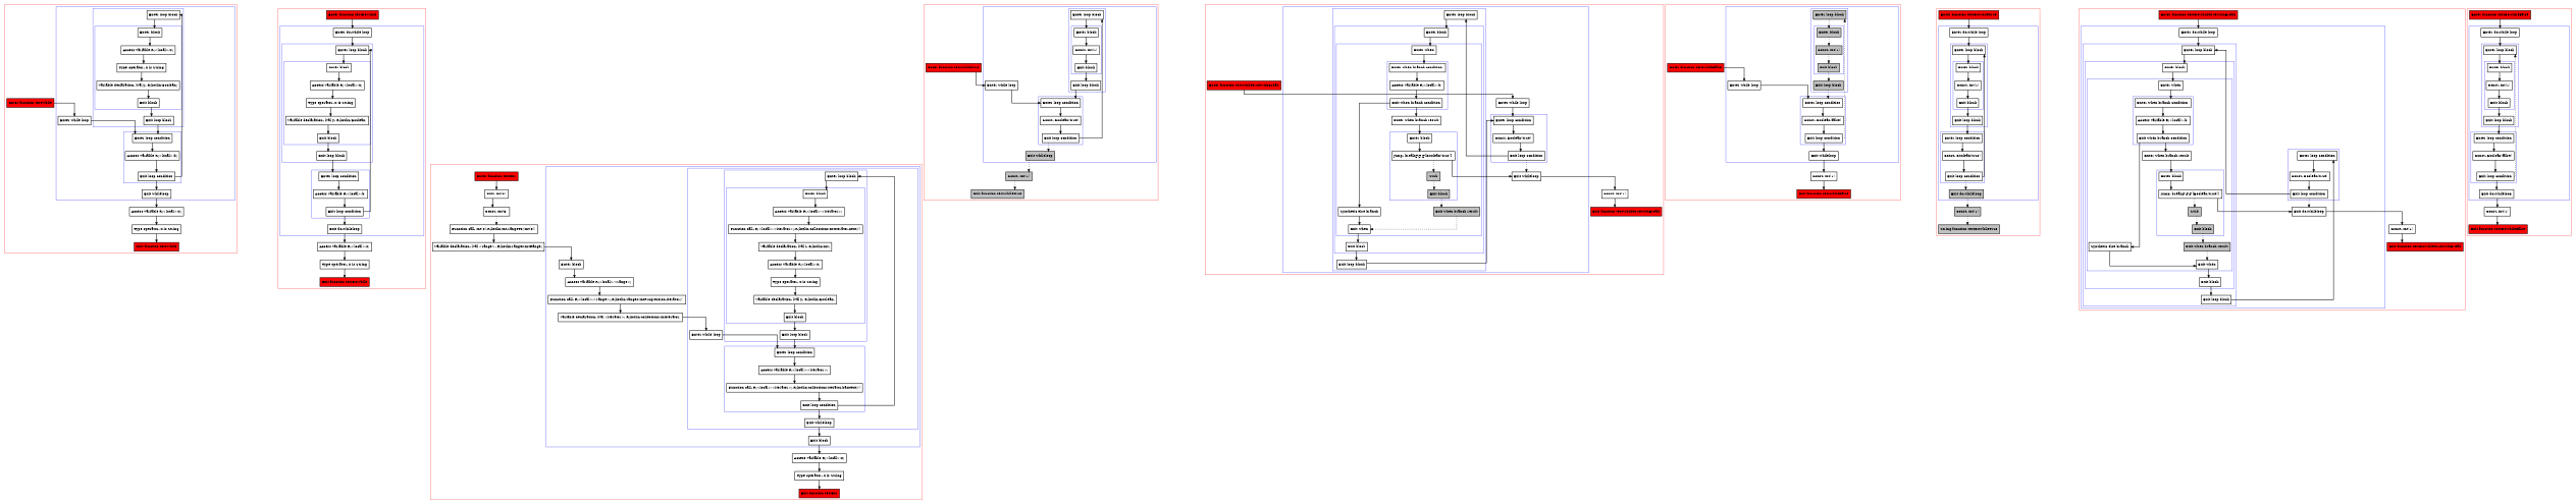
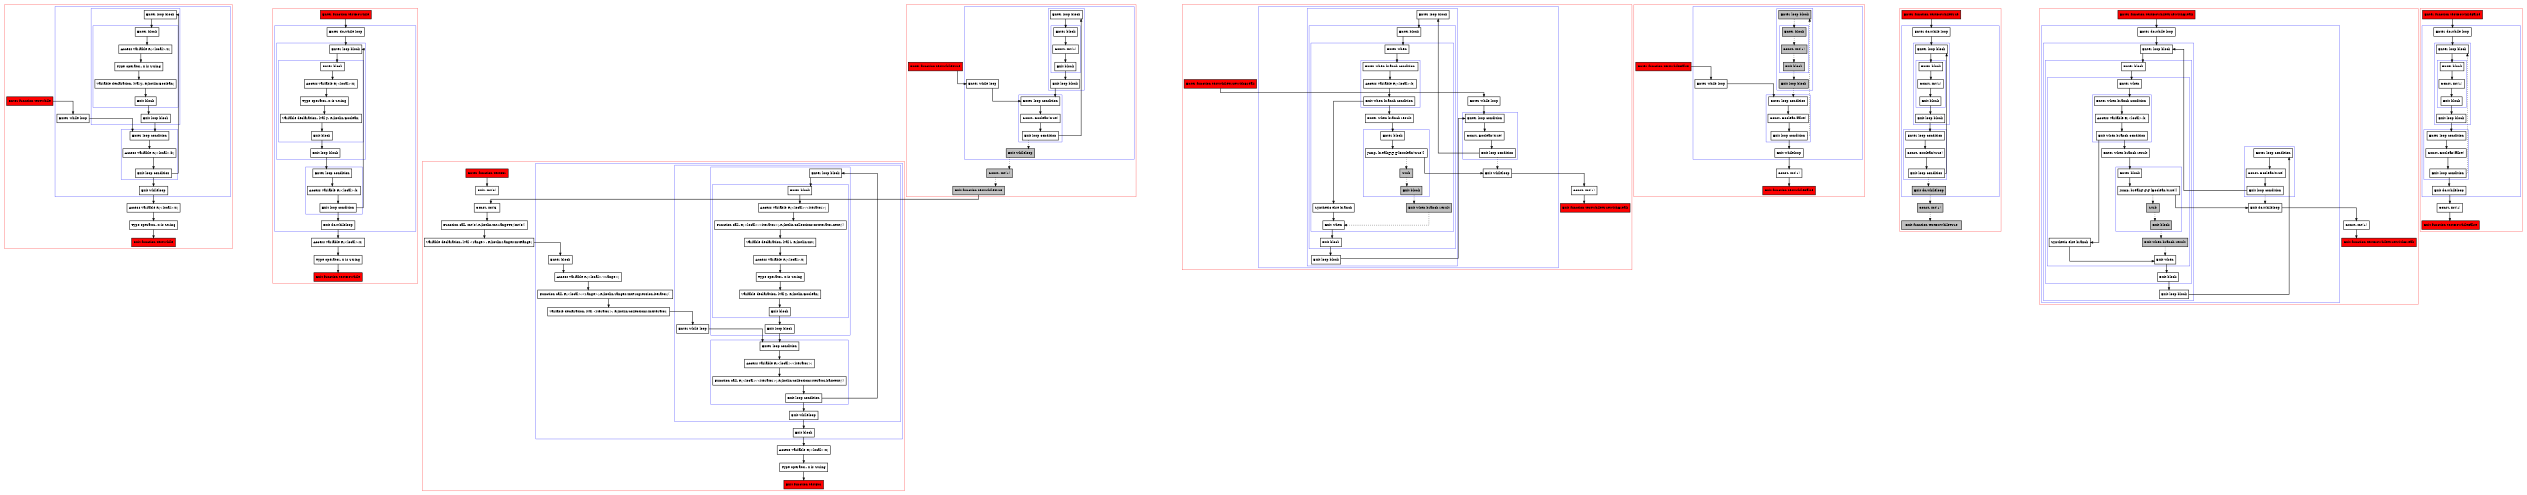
  digraph {
    nodesep=3
    splines=ortho
    node [penwidth=2 shape=box]
    edge [penwidth=2]
    n1 [label="Enter loop condition"]
    n2 [label="Access variable R|<local>/b|"]
    n3 [label="Exit loop condition"]
    n4 [label="Enter block"]
    n5 [label="Access variable R|<local>/x|"]
    n6 [label="Type operator: x is String"]
    n7 [label="Variable declaration: lval y: R|kotlin/Boolean|"]
    n8 [label="Exit block"]
    n9 [label="Enter loop block"]
    n10 [label="Exit loop block"]
    n11 [label="Enter while loop"]
    n12 [label="Exit whileloop"]
    n13 [fillcolor=red label="Enter function testWhile" style=filled]
    n14 [label="Access variable R|<local>/x|"]
    n15 [label="Type operator: x is String"]
    n16 [fillcolor=red label="Exit function testWhile" style=filled]
    n17 [label="Enter block"]
    n18 [label="Access variable R|<local>/x|"]
    n19 [label="Type operator: x is String"]
    n20 [label="Variable declaration: lval y: R|kotlin/Boolean|"]
    n21 [label="Exit block"]
    n22 [label="Enter loop block"]
    n23 [label="Exit loop block"]
    n24 [label="Enter loop condition"]
    n25 [label="Access variable R|<local>/b|"]
    n26 [label="Exit loop condition"]
    n27 [label="Enter do-while loop"]
    n28 [label="Exit do-whileloop"]
    n29 [fillcolor=red label="Enter function testDoWhile" style=filled]
    n30 [label="Access variable R|<local>/x|"]
    n31 [label="Type operator: x is String"]
    n32 [fillcolor=red label="Exit function testDoWhile" style=filled]
    n33 [label="Enter loop condition"]
    n34 [label="Access variable R|<local>/<iterator>|"]
    n35 [label="Function call: R|<local>/<iterator>|.R|kotlin/collections/Iterator.hasNext|()"]
    n36 [label="Exit loop condition"]
    n37 [label="Enter block"]
    n38 [label="Access variable R|<local>/<iterator>|"]
    n39 [label="Function call: R|<local>/<iterator>|.R|kotlin/collections/IntIterator.next|()"]
    n40 [label="Variable declaration: lval i: R|kotlin/Int|"]
    n41 [label="Access variable R|<local>/x|"]
    n42 [label="Type operator: x is String"]
    n43 [label="Variable declaration: lval y: R|kotlin/Boolean|"]
    n44 [label="Exit block"]
    n45 [label="Enter loop block"]
    n46 [label="Exit loop block"]
    n47 [label="Enter while loop"]
    n48 [label="Exit whileloop"]
    n49 [label="Enter block"]
    n50 [label="Access variable R|<local>/<range>|"]
    n51 [label="Function call: R|<local>/<range>|.R|kotlin/ranges/IntProgression.iterator|()"]
    n52 [label="Variable declaration: lval <iterator>: R|kotlin/collections/IntIterator|"]
    n53 [label="Exit block"]
    n54 [fillcolor=red label="Enter function testFor" style=filled]
    n55 [label="Exit: Int(0)"]
    n56 [label="Const: Int(5)"]
    n57 [label="Function call: Int(0).R|kotlin/Int.rangeTo|(Int(5))"]
    n58 [label="Variable declaration: lval <range>: R|kotlin/ranges/IntRange|"]
    n59 [label="Access variable R|<local>/x|"]
    n60 [label="Type operator: x is String"]
    n61 [fillcolor=red label="Exit function testFor" style=filled]
    n62 [label="Enter loop condition"]
    n63 [label="Const: Boolean(true)"]
    n64 [label="Exit loop condition"]
    n65 [label="Enter block"]
    n66 [label="Const: Int(1)"]
    n67 [label="Exit block"]
    n68 [label="Enter loop block"]
    n69 [label="Exit loop block"]
    n70 [label="Enter while loop"]
    n71 [fillcolor=gray label="Exit whileloop" style=filled]
    n72 [fillcolor=red label="Enter function testWhileTrue" style=filled]
    n73 [fillcolor=gray label="Const: Int(1)" style=filled]
    n74 [fillcolor=gray label="Exit function testWhileTrue" style=filled]
    n75 [label="Enter loop condition"]
    n76 [label="Const: Boolean(true)"]
    n77 [label="Exit loop condition"]
    n78 [label="Enter when branch condition "]
    n79 [label="Access variable R|<local>/b|"]
    n80 [label="Exit when branch condition"]
    n81 [label="Enter block"]
    n82 [label="Jump: break@@@[Boolean(true)] "]
    n83 [fillcolor=gray label=Stub style=filled]
    n84 [fillcolor=gray label="Exit block" style=filled]
    n85 [label="Enter when"]
    n86 [label="Synthetic else branch"]
    n87 [label="Enter when branch result"]
    n88 [fillcolor=gray label="Exit when branch result" style=filled]
    n89 [label="Exit when"]
    n90 [label="Enter block"]
    n91 [label="Exit block"]
    n92 [label="Enter loop block"]
    n93 [label="Exit loop block"]
    n94 [label="Enter while loop"]
    n95 [label="Exit whileloop"]
    n96 [fillcolor=red label="Enter function testWhileTrueWithBreak" style=filled]
    n97 [label="Const: Int(1)"]
    n98 [fillcolor=red label="Exit function testWhileTrueWithBreak" style=filled]
    n99 [label="Enter loop condition"]
    n100 [label="Const: Boolean(false)"]
    n101 [label="Exit loop condition"]
    n102 [fillcolor=gray label="Enter block" style=filled]
    n103 [fillcolor=gray label="Const: Int(1)" style=filled]
    n104 [fillcolor=gray label="Exit block" style=filled]
    n105 [fillcolor=gray label="Enter loop block" style=filled]
    n106 [fillcolor=gray label="Exit loop block" style=filled]
    n107 [label="Enter while loop"]
    n108 [label="Exit whileloop"]
    n109 [fillcolor=red label="Enter function testWhileFalse" style=filled]
    n110 [label="Const: Int(1)"]
    n111 [fillcolor=red label="Exit function testWhileFalse" style=filled]
    n112 [label="Enter block"]
    n113 [label="Const: Int(1)"]
    n114 [label="Exit block"]
    n115 [label="Enter loop block"]
    n116 [label="Exit loop block"]
    n117 [label="Enter loop condition"]
    n118 [label="Const: Boolean(true)"]
    n119 [label="Exit loop condition"]
    n120 [label="Enter do-while loop"]
    n121 [fillcolor=gray label="Exit do-whileloop" style=filled]
    n122 [fillcolor=red label="Enter function testDoWhileTrue" style=filled]
    n123 [fillcolor=gray label="Const: Int(1)" style=filled]
-   n124 [fillcolor=gray label="String function testDoWhileTrue" style=filled]
+   n124 [fillcolor=gray label="Exit function testDoWhileTrue" style=filled]
    n125 [label="Enter when branch condition "]
    n126 [label="Access variable R|<local>/b|"]
    n127 [label="Exit when branch condition"]
    n128 [label="Enter block"]
    n129 [label="Jump: break@@@[Boolean(true)] "]
    n130 [fillcolor=gray label=Stub style=filled]
    n131 [fillcolor=gray label="Exit block" style=filled]
    n132 [label="Enter when"]
    n133 [label="Synthetic else branch"]
    n134 [label="Enter when branch result"]
    n135 [fillcolor=gray label="Exit when branch result" style=filled]
    n136 [label="Exit when"]
    n137 [label="Enter block"]
    n138 [label="Exit block"]
    n139 [label="Enter loop block"]
    n140 [label="Exit loop block"]
    n141 [label="Enter loop condition"]
    n142 [label="Const: Boolean(true)"]
    n143 [label="Exit loop condition"]
    n144 [label="Enter do-while loop"]
    n145 [label="Exit do-whileloop"]
    n146 [fillcolor=red label="Enter function testDoWhileTrueWithBreak" style=filled]
    n147 [label="Const: Int(1)"]
    n148 [fillcolor=red label="Exit function testDoWhileTrueWithBreak" style=filled]
    n149 [label="Enter block"]
    n150 [label="Const: Int(1)"]
    n151 [label="Exit block"]
    n152 [label="Enter loop block"]
    n153 [label="Exit loop block"]
    n154 [label="Enter loop condition"]
    n155 [label="Const: Boolean(false)"]
    n156 [label="Exit loop condition"]
    n157 [label="Enter do-while loop"]
    n158 [label="Exit do-whileloop"]
    n159 [fillcolor=red label="Enter function testDoWhileFalse" style=filled]
    n160 [label="Const: Int(1)"]
    n161 [fillcolor=red label="Exit function testDoWhileFalse" style=filled]
    subgraph cluster_1 {
      color=red
      n13
      n14
      n15
      n16
      subgraph cluster_2 {
        color=blue
        n11
        n12
        subgraph cluster_3 {
          color=blue
          n1
          n2
          n3
        }
        subgraph cluster_4 {
          color=blue
          n9
          n10
          subgraph cluster_5 {
            color=blue
            n4
            n5
            n6
            n7
            n8
          }
        }
      }
    }
    subgraph cluster_6 {
      color=red
      n29
      n30
      n31
      n32
      subgraph cluster_7 {
        color=blue
        n27
        n28
        subgraph cluster_8 {
          color=blue
          n22
          n23
          subgraph cluster_9 {
            color=blue
            n17
            n18
            n19
            n20
            n21
          }
        }
        subgraph cluster_10 {
          color=blue
          n24
          n25
          n26
        }
      }
    }
    subgraph cluster_11 {
      color=red
      n54
      n55
      n56
      n57
      n58
      n59
      n60
      n61
      subgraph cluster_12 {
        color=blue
        n49
        n50
        n51
        n52
        n53
        subgraph cluster_13 {
          color=blue
          n47
          n48
          subgraph cluster_14 {
            color=blue
            n33
            n34
            n35
            n36
          }
          subgraph cluster_15 {
            color=blue
            n45
            n46
            subgraph cluster_16 {
              color=blue
              n37
              n38
              n39
              n40
              n41
              n42
              n43
              n44
            }
          }
        }
      }
    }
    subgraph cluster_17 {
      color=red
      n72
      n73
      n74
      subgraph cluster_18 {
        color=blue
        n70
        n71
        subgraph cluster_19 {
          color=blue
          n62
          n63
          n64
        }
        subgraph cluster_20 {
          color=blue
          n68
          n69
          subgraph cluster_21 {
            color=blue
            n65
            n66
            n67
          }
        }
      }
    }
    subgraph cluster_22 {
      color=red
      n96
      n97
      n98
      subgraph cluster_23 {
        color=blue
        n94
        n95
        subgraph cluster_24 {
          color=blue
          n75
          n76
          n77
        }
        subgraph cluster_25 {
          color=blue
          n92
          n93
          subgraph cluster_26 {
            color=blue
            n90
            n91
            subgraph cluster_27 {
              color=blue
              n85
              n86
              n87
              n88
              n89
              subgraph cluster_28 {
                color=blue
                n78
                n79
                n80
              }
              subgraph cluster_29 {
                color=blue
                n81
                n82
                n83
                n84
              }
            }
          }
        }
      }
    }
    subgraph cluster_30 {
      color=red
      n109
      n110
      n111
      subgraph cluster_31 {
        color=blue
        n107
        n108
        subgraph cluster_32 {
          color=blue
          n99
          n100
          n101
        }
        subgraph cluster_33 {
          color=blue
          n105
          n106
          subgraph cluster_34 {
            color=blue
            n102
            n103
            n104
          }
        }
      }
    }
    subgraph cluster_35 {
      color=red
      n122
      n123
      n124
      subgraph cluster_36 {
        color=blue
        n120
        n121
        subgraph cluster_37 {
          color=blue
          n115
          n116
          subgraph cluster_38 {
            color=blue
            n112
            n113
            n114
          }
        }
        subgraph cluster_39 {
          color=blue
          n117
          n118
          n119
        }
      }
    }
    subgraph cluster_40 {
      color=red
      n146
      n147
      n148
      subgraph cluster_41 {
        color=blue
        n144
        n145
        subgraph cluster_42 {
          color=blue
          n139
          n140
          subgraph cluster_43 {
            color=blue
            n137
            n138
            subgraph cluster_44 {
              color=blue
              n132
              n133
              n134
              n135
              n136
              subgraph cluster_45 {
                color=blue
                n125
                n126
                n127
              }
              subgraph cluster_46 {
                color=blue
                n128
                n129
                n130
                n131
              }
            }
          }
        }
        subgraph cluster_47 {
          color=blue
          n141
          n142
          n143
        }
      }
    }
    subgraph cluster_48 {
      color=red
      n159
      n160
      n161
      subgraph cluster_49 {
        color=blue
        n157
        n158
        subgraph cluster_50 {
          color=blue
          n152
          n153
          subgraph cluster_51 {
            color=blue
            n149
            n150
            n151
          }
        }
        subgraph cluster_52 {
          color=blue
          n154
          n155
          n156
        }
      }
    }
    n1 -> n2
    n2 -> n3
    n3 -> n9
    n3 -> n12
    n4 -> n5
    n5 -> n6
    n6 -> n7
    n7 -> n8
    n8 -> n10
    n9 -> n4
    n10 -> n1
    n11 -> n1
    n12 -> n14
    n13 -> n11
    n14 -> n15
    n15 -> n16
    n17 -> n18
    n18 -> n19
    n19 -> n20
    n20 -> n21
    n21 -> n23
    n22 -> n17
    n23 -> n24
    n24 -> n25
    n25 -> n26
    n26 -> n22
    n26 -> n28
    n27 -> n22
    n28 -> n30
    n29 -> n27
    n30 -> n31
    n31 -> n32
    n33 -> n34
    n34 -> n35
    n35 -> n36
    n36 -> n45
    n36 -> n48
    n37 -> n38
    n38 -> n39
    n39 -> n40
    n40 -> n41
    n41 -> n42
    n42 -> n43
    n43 -> n44
    n44 -> n46
    n45 -> n37
    n46 -> n33
    n47 -> n33
    n48 -> n53
    n49 -> n50
    n50 -> n51
    n51 -> n52
    n52 -> n47
    n53 -> n59
    n54 -> n55
-   n55 -> n56
-   n56 -> n57 [style=dotted]
+   n74 -> n56
+   n56 -> n57
    n57 -> n58
    n58 -> n49
    n59 -> n60
    n60 -> n61
    n62 -> n63
    n63 -> n64
    n64 -> n68
    n64 -> n71 [style=dotted]
    n65 -> n66
    n66 -> n67
    n67 -> n69
    n68 -> n65
    n69 -> n62
    n70 -> n62
    n71 -> n73 [style=dotted]
    n72 -> n70
    n73 -> n74 [style=dotted]
    n75 -> n76
    n76 -> n77
    n77 -> n92
    n77 -> n95 [style=dotted]
    n78 -> n79
    n79 -> n80
    n80 -> n86
    n80 -> n87
    n81 -> n82
    n82 -> n83 [style=dotted]
    n82 -> n95
    n83 -> n84 [style=dotted]
    n84 -> n88 [style=dotted]
    n85 -> n78
    n86 -> n89
    n87 -> n81
    n88 -> n89 [style=dotted]
    n89 -> n91
    n90 -> n85
    n91 -> n93
    n92 -> n90
    n93 -> n75
    n94 -> n75
    n95 -> n97
    n96 -> n94
    n97 -> n98
    n99 -> n100
    n100 -> n101
    n101 -> n105 [style=dotted]
    n101 -> n108
    n102 -> n103 [style=dotted]
    n103 -> n104 [style=dotted]
    n104 -> n106 [style=dotted]
    n105 -> n102 [style=dotted]
    n106 -> n99 [style=dotted]
    n107 -> n99
    n108 -> n110
    n109 -> n107
    n110 -> n111
    n112 -> n113
    n113 -> n114
    n114 -> n116
    n115 -> n112
    n116 -> n117
    n117 -> n118
    n118 -> n119
    n119 -> n115
    n119 -> n121 [style=dotted]
    n120 -> n115
    n121 -> n123 [style=dotted]
    n122 -> n120
    n123 -> n124 [style=dotted]
    n125 -> n126
    n126 -> n127
    n127 -> n133
    n127 -> n134
    n128 -> n129
    n129 -> n130 [style=dotted]
    n129 -> n145
    n130 -> n131 [style=dotted]
    n131 -> n135 [style=dotted]
    n132 -> n125
    n133 -> n136
    n134 -> n128
    n135 -> n136 [style=dotted]
    n136 -> n138
    n137 -> n132
    n138 -> n140
    n139 -> n137
    n140 -> n141
    n141 -> n142
    n142 -> n143
    n143 -> n139
    n143 -> n145 [style=dotted]
    n144 -> n139
    n145 -> n147
    n146 -> n144
    n147 -> n148
    n149 -> n150
    n150 -> n151
    n151 -> n153
    n152 -> n149
    n153 -> n154
    n154 -> n155
    n155 -> n156
    n156 -> n152 [style=dotted]
    n156 -> n158
    n157 -> n152
    n158 -> n160
    n159 -> n157
    n160 -> n161
  }
